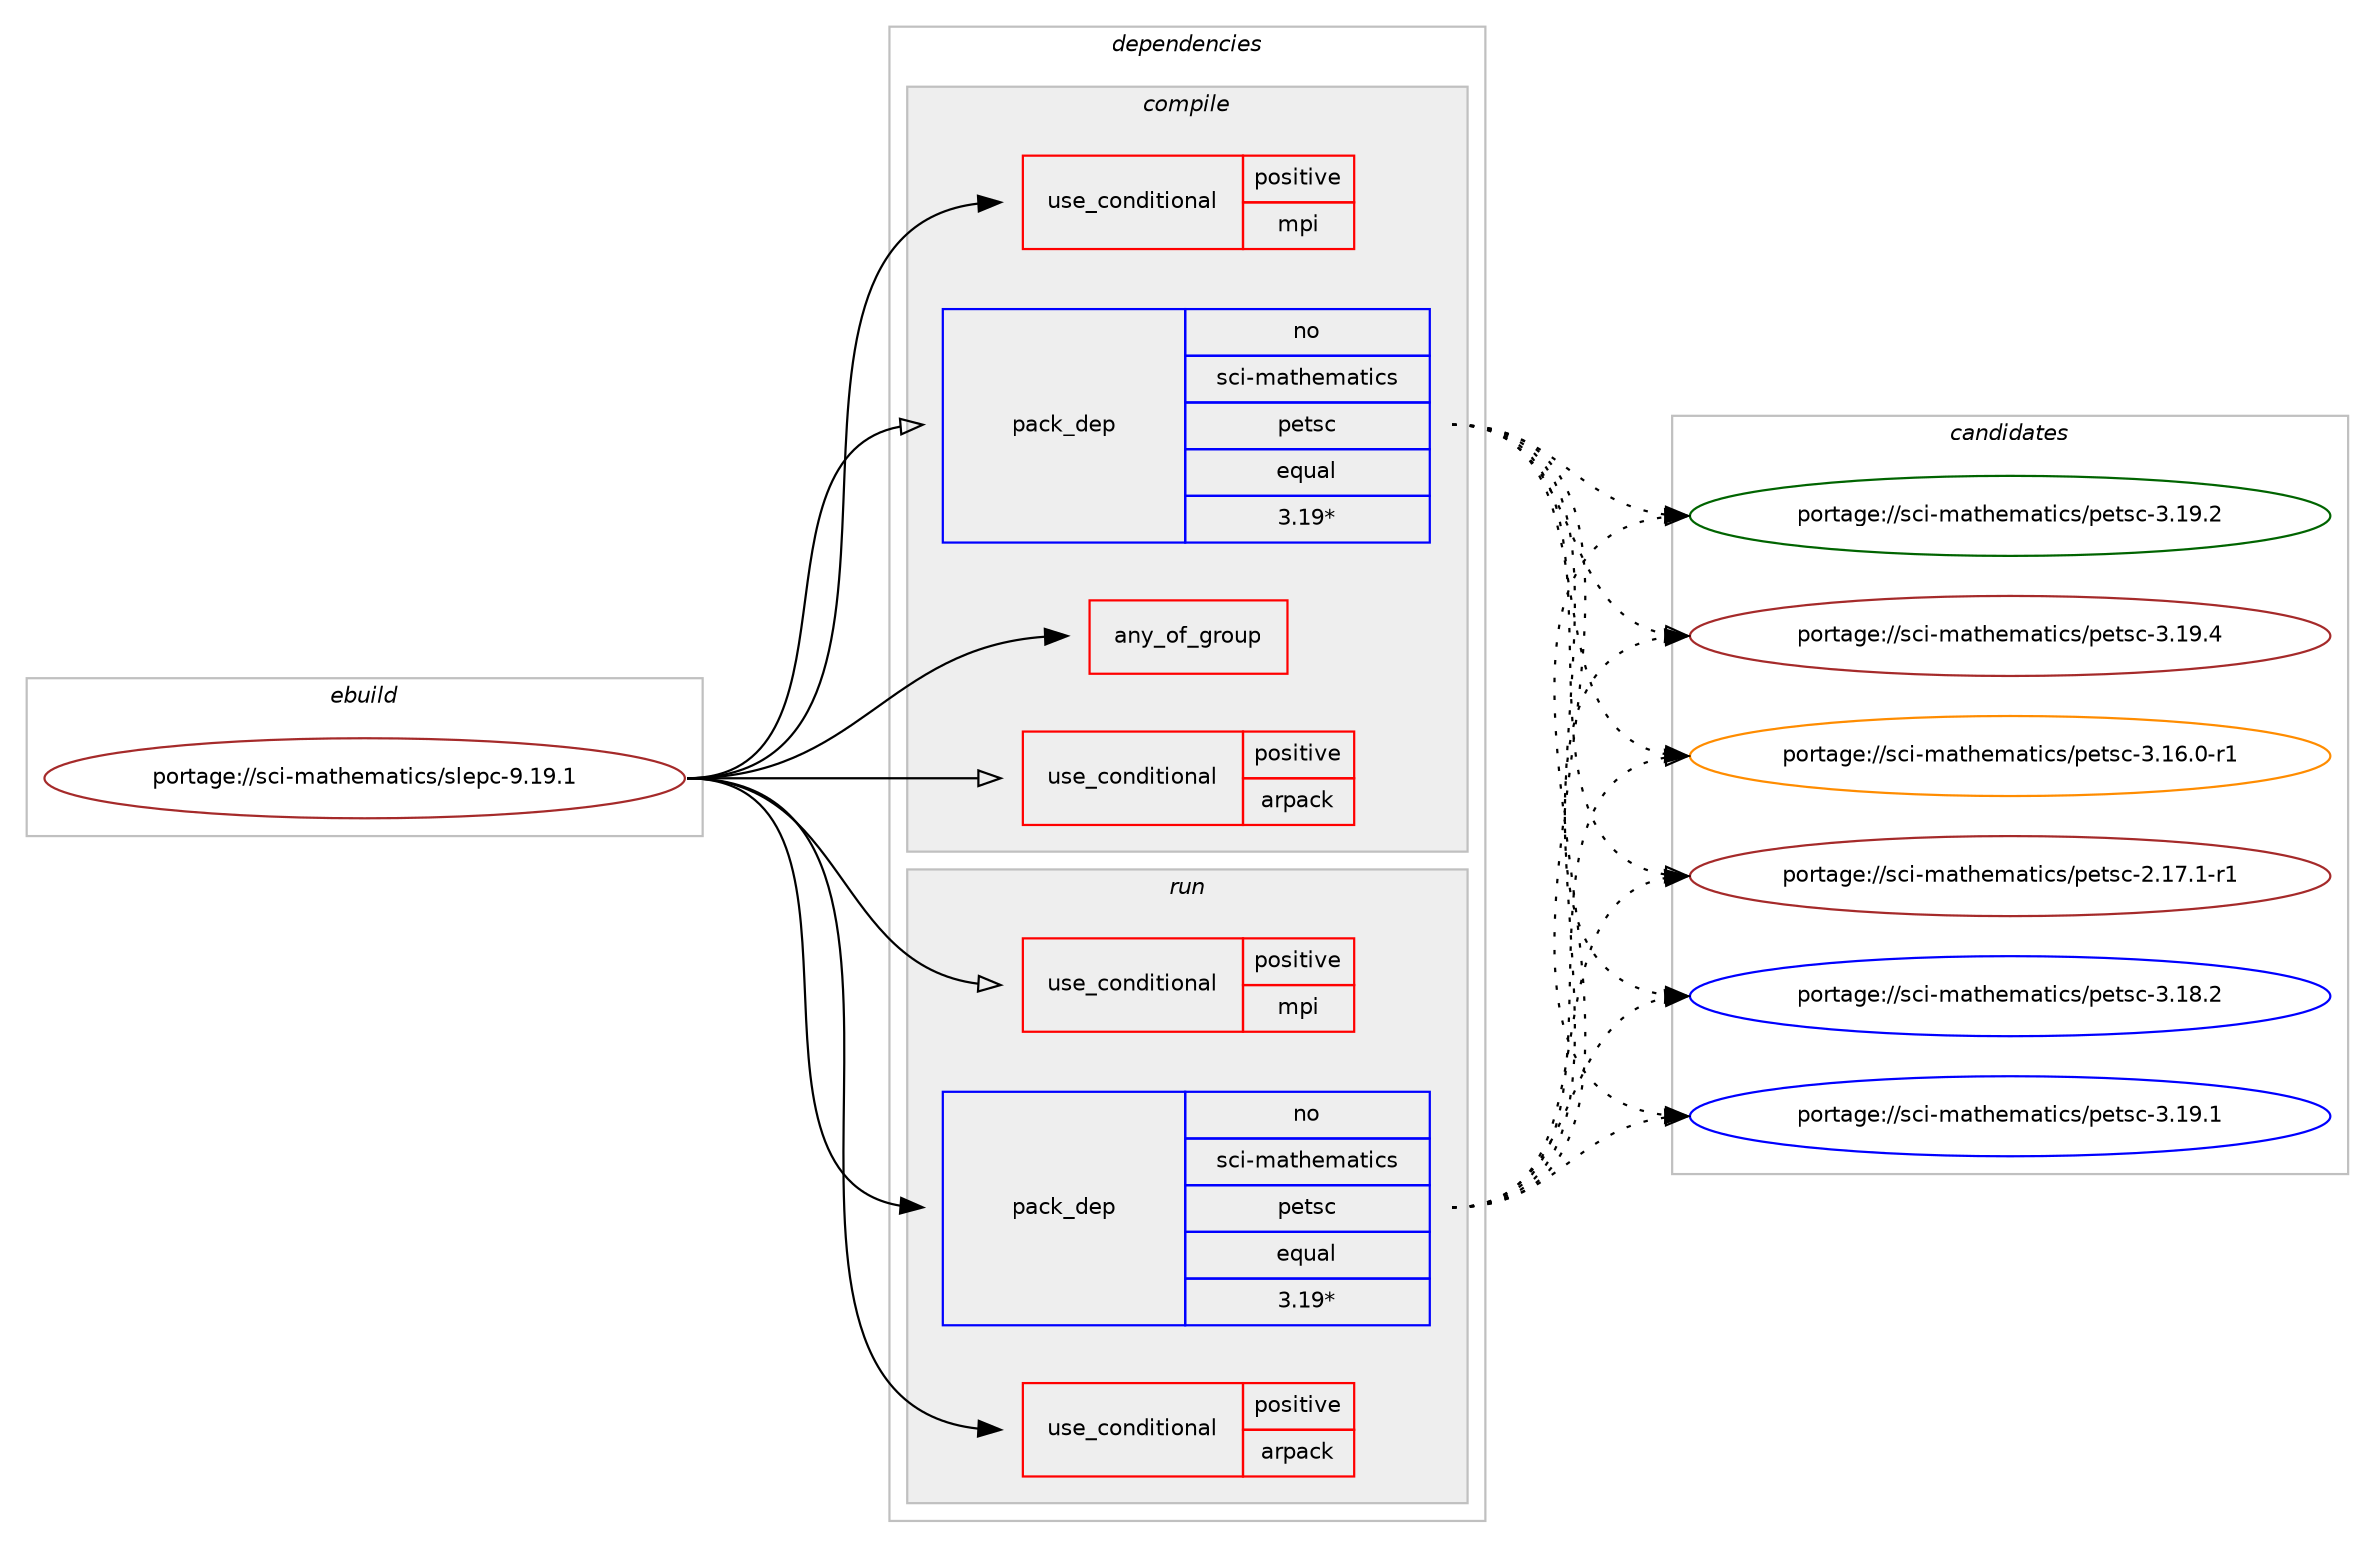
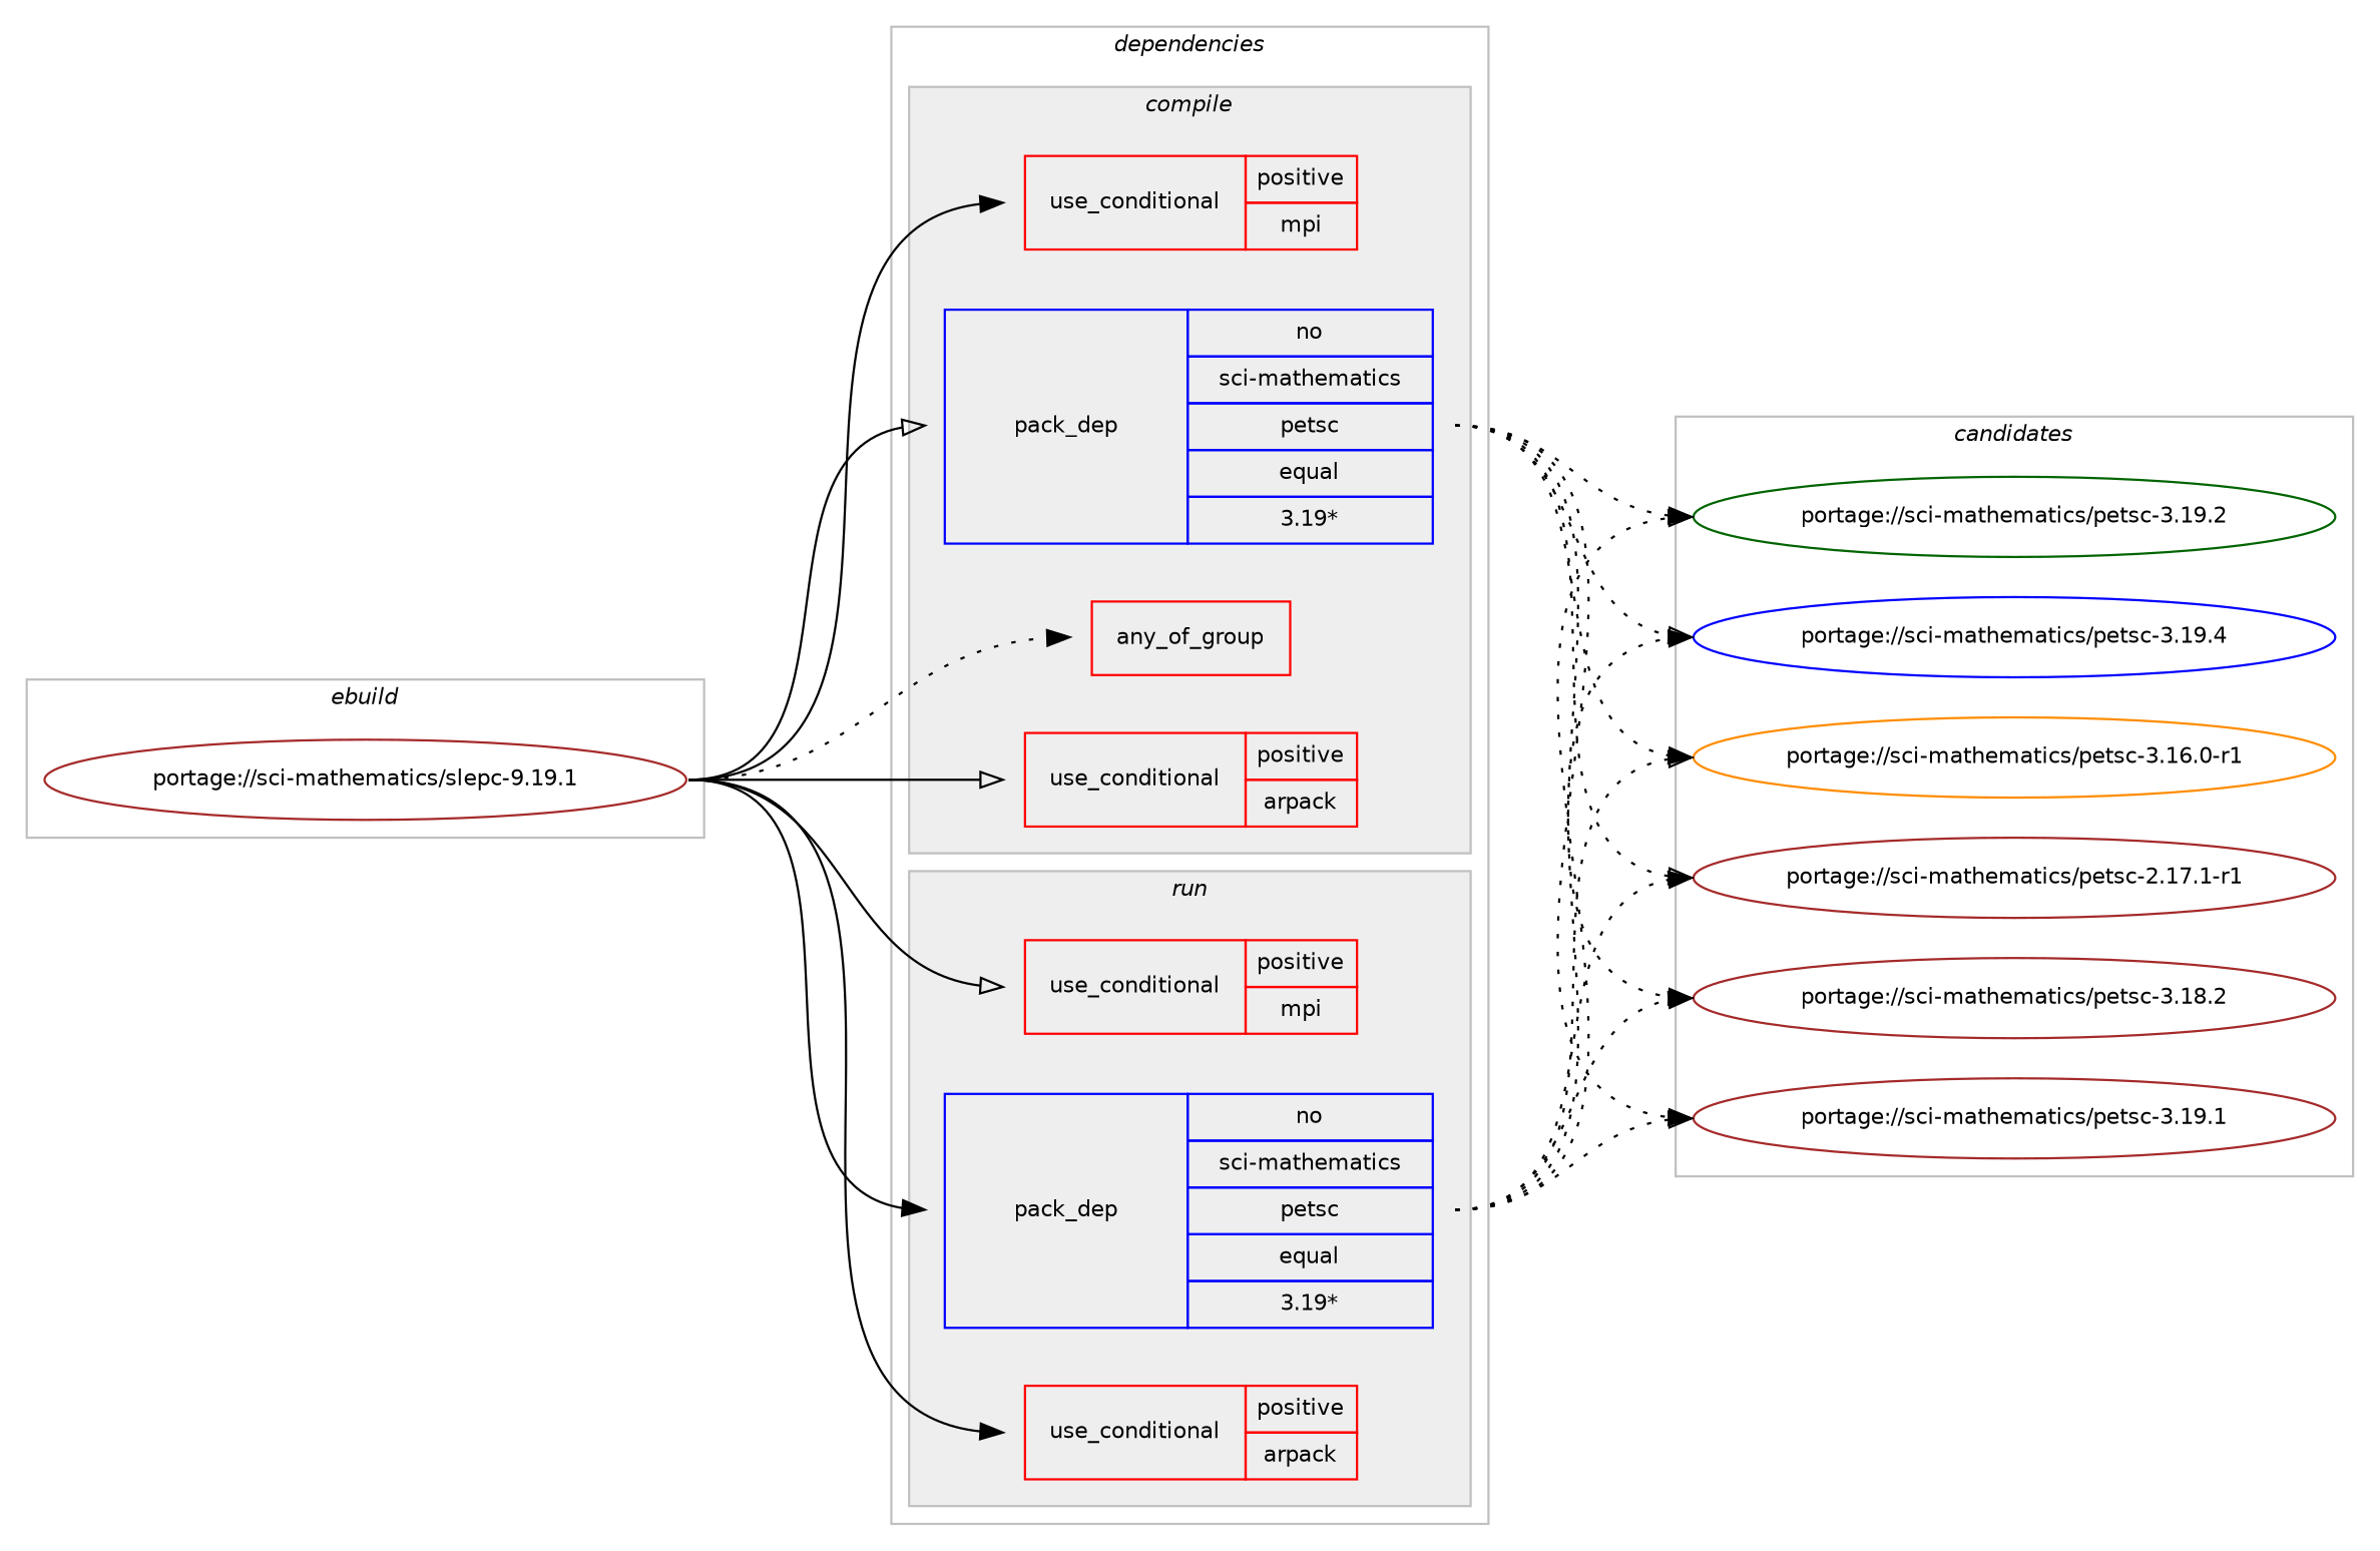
  digraph {
    compound=true
    concentrate=true
    fontname=Helvetica
    fontsize=10
    newrank=true
    rankdir=LR
    ranksep=1.5
    node [color=red fontname=Helvetica fontsize=10]
    edge [arrowhead=normal headport=w style=dotted tailport=e weight=100]
    n1 [color=brown label="portage://sci-mathematics/slepc-9.19.1" width=4]
    n2 [label=<<TABLE BORDER="0" CELLBORDER="1" CELLSPACING="0" CELLPADDING="4"><TR><TD CELLPADDING="10">any_of_group</TD></TR></TABLE>> shape=none]
    n3 [label=<<TABLE BORDER="0" CELLBORDER="1" CELLSPACING="0" CELLPADDING="4"><TR><TD ROWSPAN="3" CELLPADDING="10">use_conditional</TD></TR><TR><TD>positive</TD></TR><TR><TD>arpack</TD></TR></TABLE>> shape=none]
    n4 [label=<<TABLE BORDER="0" CELLBORDER="1" CELLSPACING="0" CELLPADDING="4"><TR><TD ROWSPAN="3" CELLPADDING="10">use_conditional</TD></TR><TR><TD>positive</TD></TR><TR><TD>mpi</TD></TR></TABLE>> shape=none]
    n5 [color=blue label=<<TABLE BORDER="0" CELLBORDER="1" CELLSPACING="0" CELLPADDING="4" WIDTH="220"><TR><TD ROWSPAN="6" CELLPADDING="30">pack_dep</TD></TR><TR><TD WIDTH="110">no</TD></TR><TR><TD>sci-mathematics</TD></TR><TR><TD>petsc</TD></TR><TR><TD>equal</TD></TR><TR><TD>3.19*</TD></TR></TABLE>> shape=none]
    n6 [label=<<TABLE BORDER="0" CELLBORDER="1" CELLSPACING="0" CELLPADDING="4"><TR><TD ROWSPAN="3" CELLPADDING="10">use_conditional</TD></TR><TR><TD>positive</TD></TR><TR><TD>arpack</TD></TR></TABLE>> shape=none]
    n7 [label=<<TABLE BORDER="0" CELLBORDER="1" CELLSPACING="0" CELLPADDING="4"><TR><TD ROWSPAN="3" CELLPADDING="10">use_conditional</TD></TR><TR><TD>positive</TD></TR><TR><TD>mpi</TD></TR></TABLE>> shape=none]
    n8 [color=blue label=<<TABLE BORDER="0" CELLBORDER="1" CELLSPACING="0" CELLPADDING="4" WIDTH="220"><TR><TD ROWSPAN="6" CELLPADDING="30">pack_dep</TD></TR><TR><TD WIDTH="110">no</TD></TR><TR><TD>sci-mathematics</TD></TR><TR><TD>petsc</TD></TR><TR><TD>equal</TD></TR><TR><TD>3.19*</TD></TR></TABLE>> shape=none]
    n9 [color=darkorange label="portage://sci-mathematics/petsc-3.16.0-r1" width=4]
    n10 [color=brown label="portage://sci-mathematics/petsc-2.17.1-r1" width=4]
-   n11 [color=blue label="portage://sci-mathematics/petsc-3.18.2" width=4]
-   n12 [color=blue label="portage://sci-mathematics/petsc-3.19.1" width=4]
+   n11 [color=brown label="portage://sci-mathematics/petsc-3.18.2" width=4]
+   n12 [color=brown label="portage://sci-mathematics/petsc-3.19.1" width=4]
    n13 [color=darkgreen label="portage://sci-mathematics/petsc-3.19.2" width=4]
-   n14 [color=brown label="portage://sci-mathematics/petsc-3.19.4" width=4]
+   n14 [color=blue label="portage://sci-mathematics/petsc-3.19.4" width=4]
    subgraph cluster_1 {
      color=gray
      label=<<i>ebuild</i>>
      rank=same
      n1
    }
    subgraph cluster_2 {
      color=gray
      label=<<i>dependencies</i>>
      subgraph cluster_3 {
        color=gray
        fillcolor="#eeeeee"
        label=<<i>compile</i>>
        style=filled
        subgraph sub_4 {
          color=gray
          fillcolor="#eeeeee"
          label=<<i>compile</i>>
          style=filled
          n2
        }
        subgraph sub_5 {
          color=gray
          fillcolor="#eeeeee"
          label=<<i>compile</i>>
          style=filled
          n3
        }
        subgraph sub_6 {
          color=gray
          fillcolor="#eeeeee"
          label=<<i>compile</i>>
          style=filled
          n4
        }
        subgraph sub_7 {
          color=gray
          fillcolor="#eeeeee"
          label=<<i>compile</i>>
          style=filled
          n5
        }
      }
      subgraph cluster_8 {
        color=gray
        fillcolor="#eeeeee"
        label=<<i>compile and run</i>>
        style=filled
      }
      subgraph cluster_9 {
        color=gray
        fillcolor="#eeeeee"
        label=<<i>run</i>>
        style=filled
        subgraph sub_10 {
          color=gray
          fillcolor="#eeeeee"
          label=<<i>run</i>>
          style=filled
          n6
        }
        subgraph sub_11 {
          color=gray
          fillcolor="#eeeeee"
          label=<<i>run</i>>
          style=filled
          n7
        }
        subgraph sub_12 {
          color=gray
          fillcolor="#eeeeee"
          label=<<i>run</i>>
          style=filled
          n8
        }
      }
    }
    subgraph cluster_13 {
      color=gray
      label=<<i>candidates</i>>
      rank=same
      subgraph sub_14 {
        color=black
        label=<<i>candidates</i>>
        nodesep=1
        rank=same
        n9
        n10
        n11
        n12
        n13
        n14
      }
      subgraph sub_15 {
        color=black
        label=<<i>candidates</i>>
        nodesep=1
        rank=same
        n9
        n10
        n11
        n12
        n13
        n14
      }
    }
-   n1 -> n2 [style=solid weight=20]
+   n1 -> n2 [weight=20]
    n1 -> n3 [arrowhead=onormal style=solid weight=20]
    n1 -> n4 [style=solid weight=20]
    n1 -> n5 [arrowhead=onormal style=solid weight=20]
    n1 -> n6 [style=solid weight=20]
    n1 -> n7 [arrowhead=onormal style=solid weight=20]
    n1 -> n8 [style=solid weight=20]
    n5 -> n9
    n5 -> n10 [arrowhead=onormal]
    n5 -> n11
    n5 -> n12
    n5 -> n13
    n5 -> n14 [arrowhead=onormal]
    n8 -> n9 [arrowhead=onormal]
    n8 -> n10
    n8 -> n11
    n8 -> n12 [arrowhead=onormal]
    n8 -> n13 [arrowhead=onormal]
    n8 -> n14
  }
